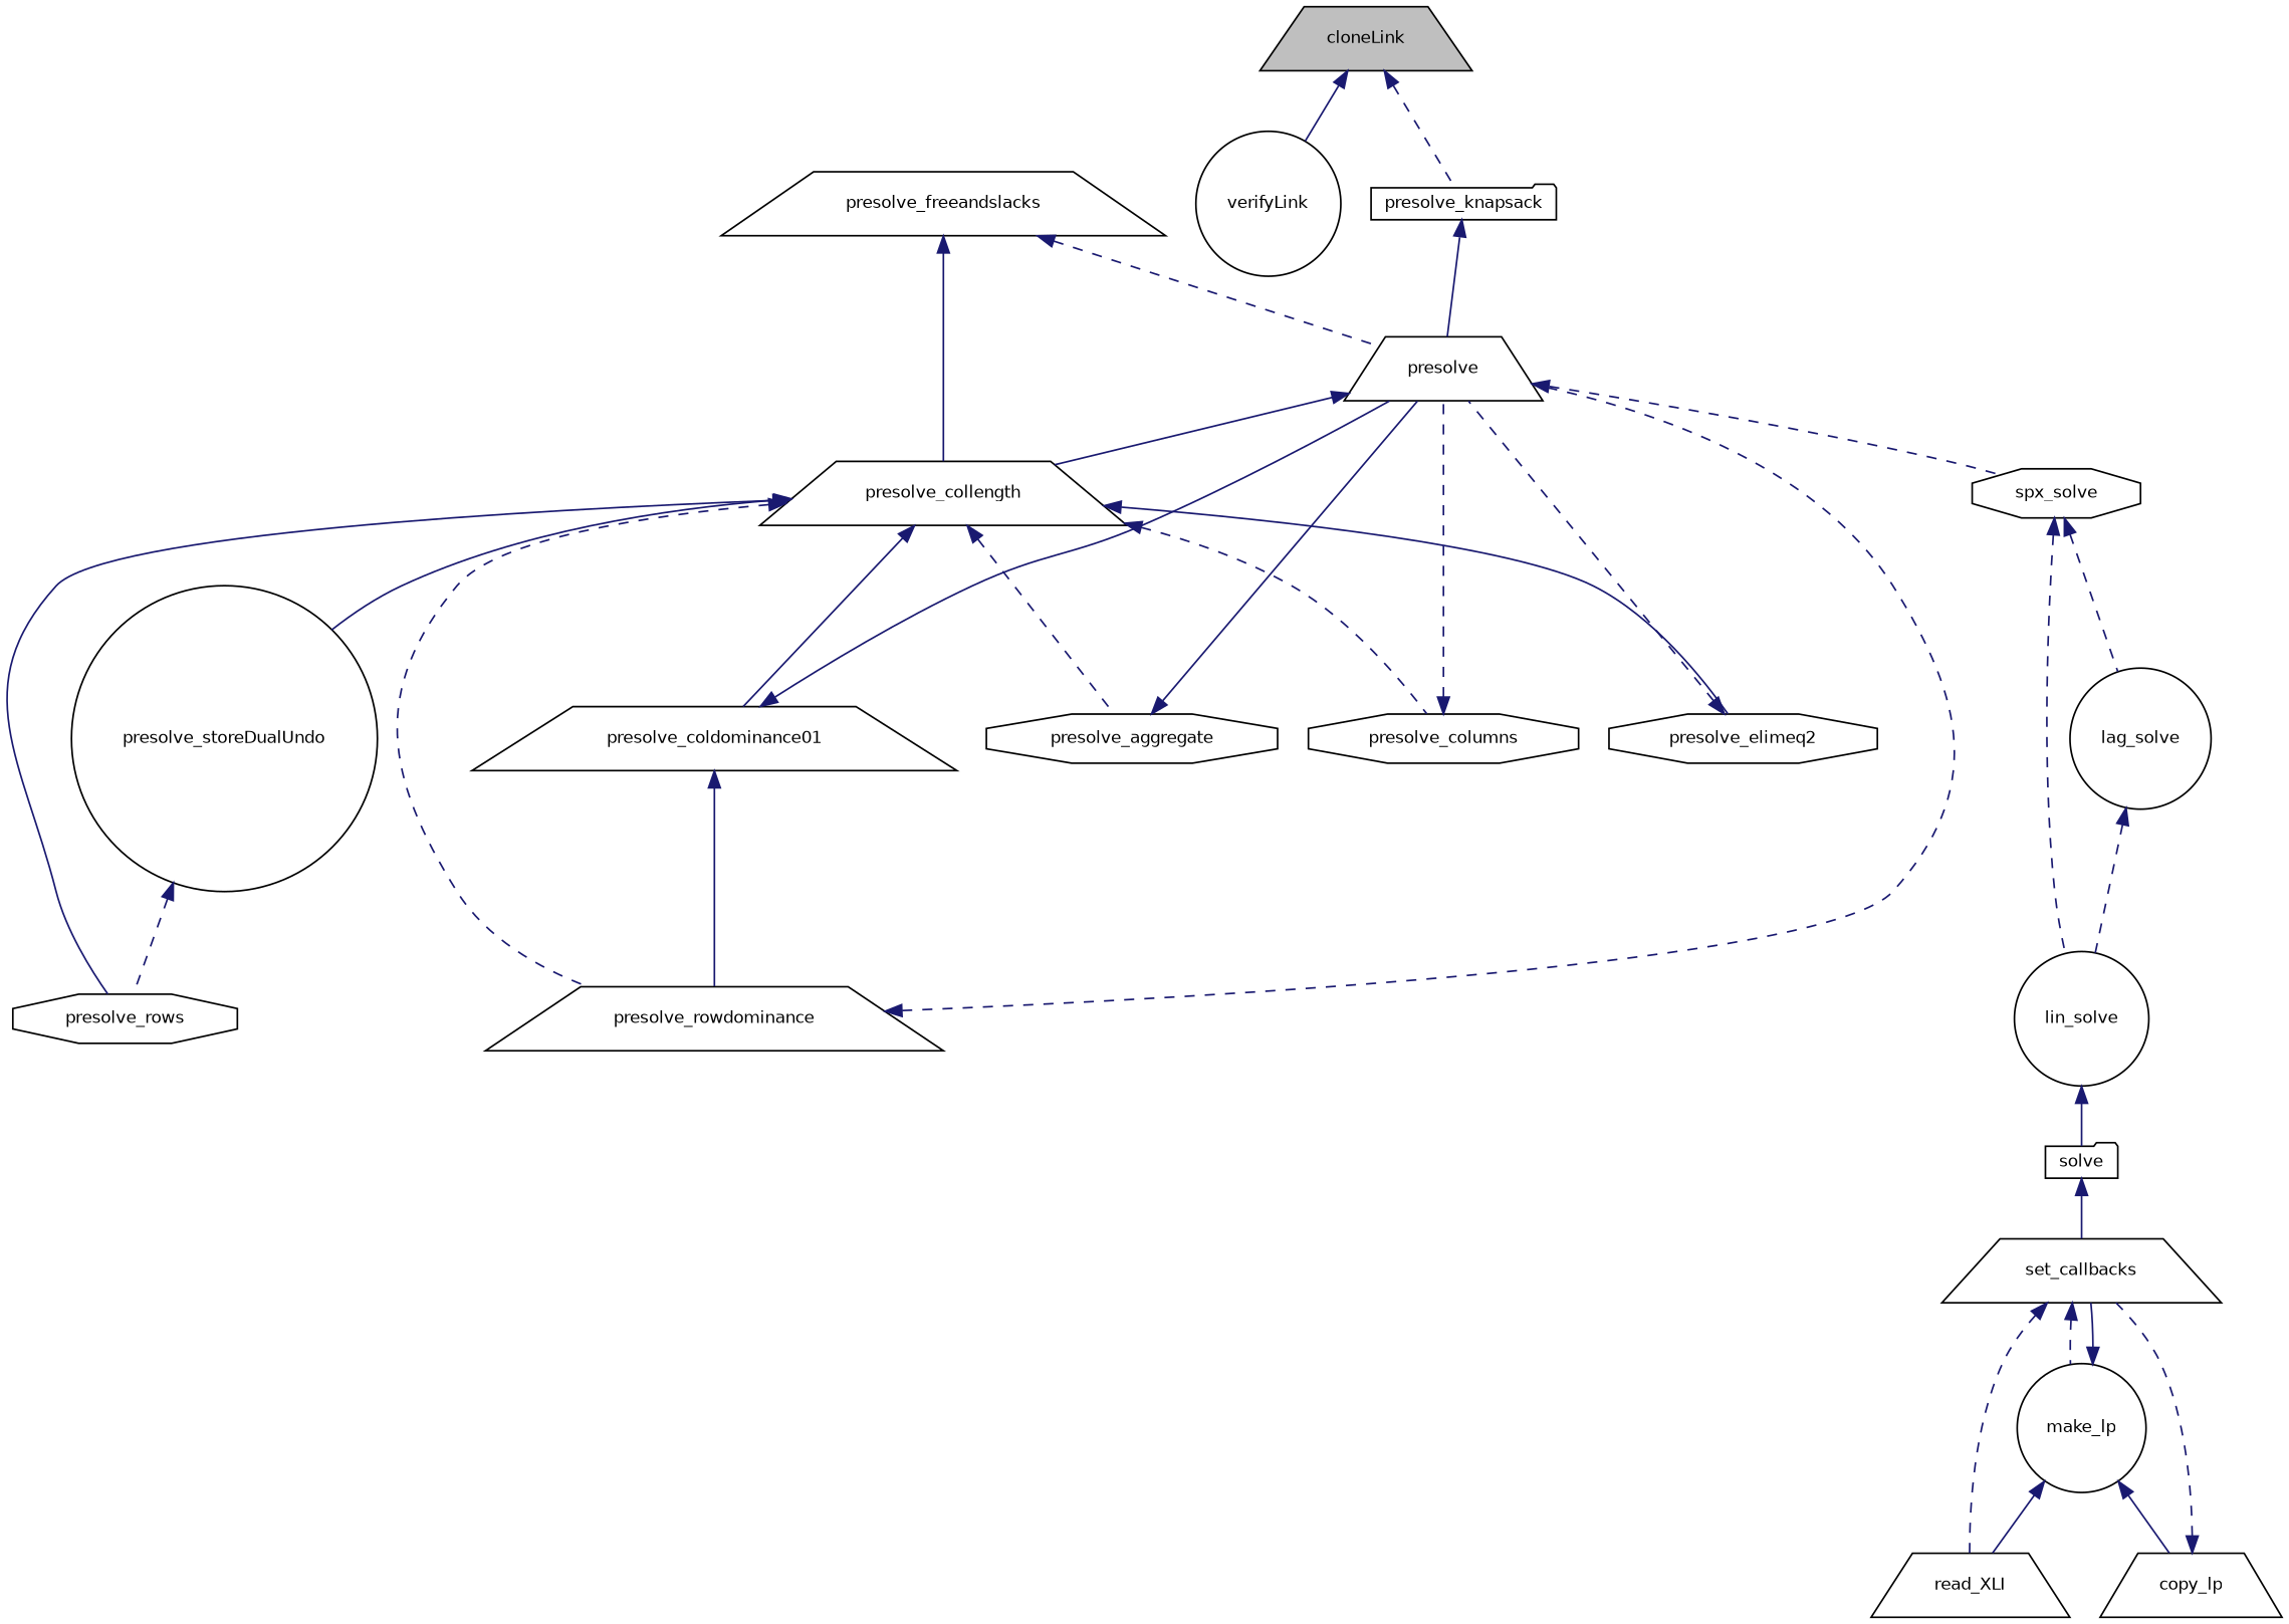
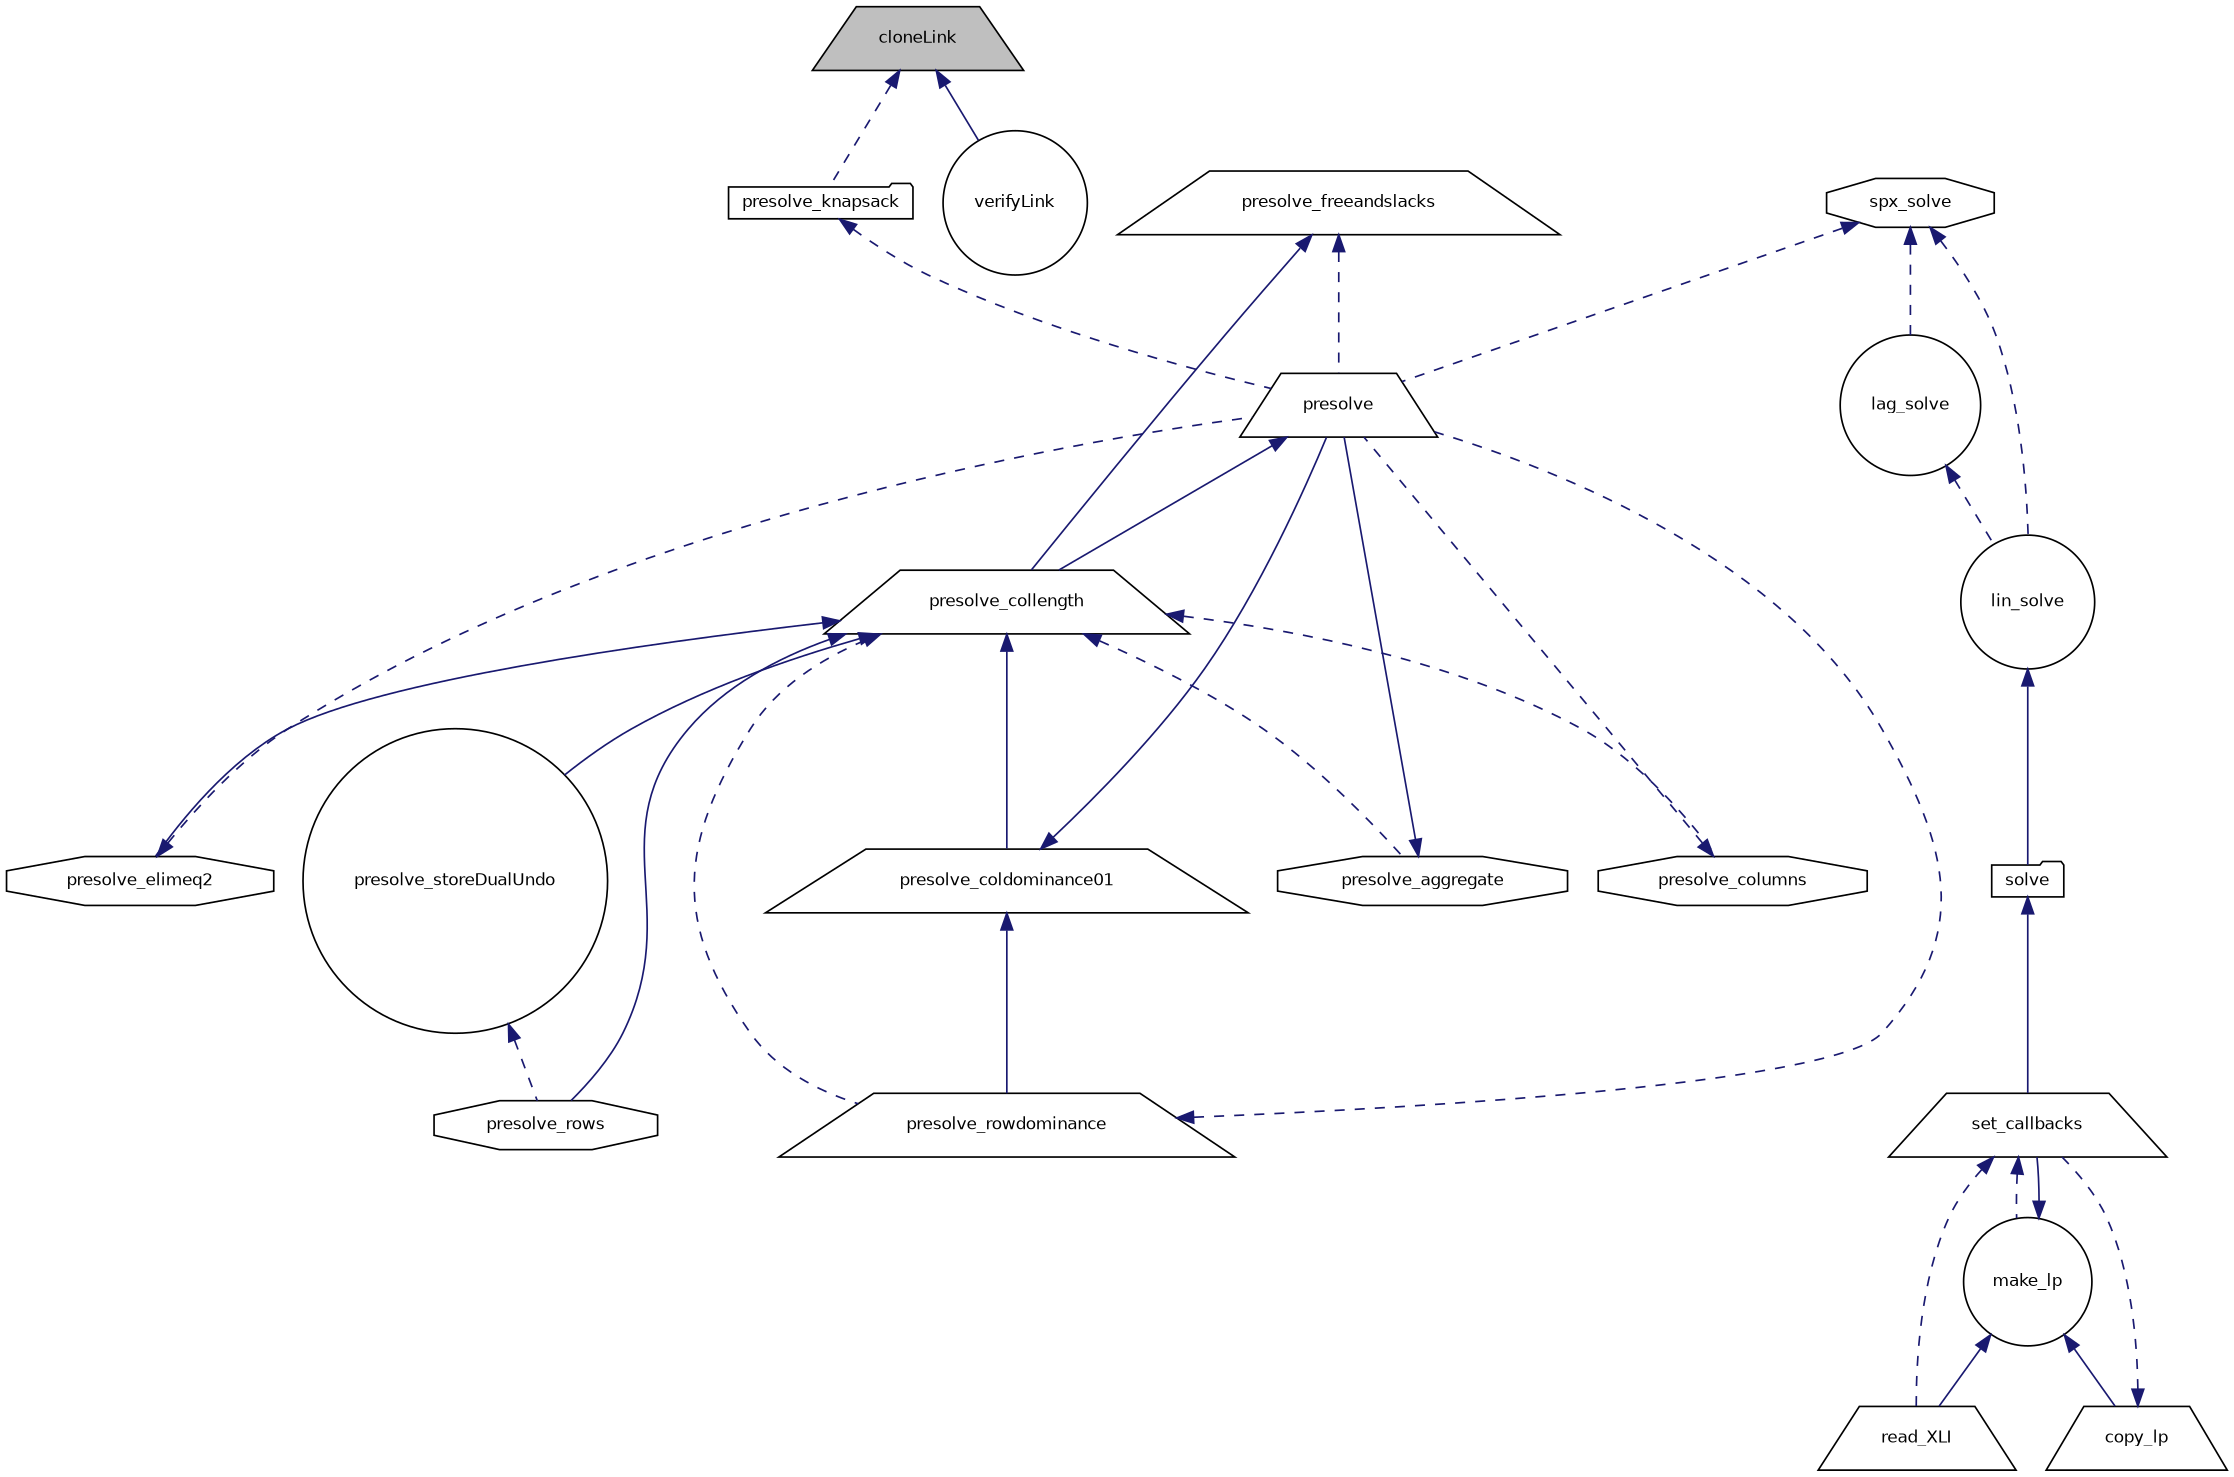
  digraph {
    rankdir=TB
    node [color=black fillcolor=white fontname=Helvetica fontsize=10 shape=trapezium style=filled]
    edge [color=midnightblue dir=back fontname=Helvetica fontsize=10 labelfontname=Helvetica labelfontsize=10 style=dashed]
    n1 [fillcolor=grey75 fontcolor=black height=0.2 label=cloneLink width=0.4]
    n2 [height=0.2 label=presolve_knapsack shape=folder width=0.4]
    n3 [height=0.2 label=verifyLink shape=circle width=0.4]
    n4 [height=0.2 label=presolve width=0.4]
    n5 [height=0.2 label=presolve_collength width=0.4]
    n6 [height=0.2 label=spx_solve shape=octagon width=0.4]
    n7 [height=0.2 label=presolve_storeDualUndo shape=circle width=0.4]
    n8 [height=0.2 label=presolve_rows shape=octagon width=0.4]
    n9 [height=0.2 label=presolve_elimeq2 shape=octagon width=0.4]
    n10 [height=0.2 label=presolve_rowdominance width=0.4]
    n11 [height=0.2 label=presolve_coldominance01 width=0.4]
    n12 [height=0.2 label=presolve_aggregate shape=octagon width=0.4]
    n13 [height=0.2 label=presolve_columns shape=octagon width=0.4]
    n14 [height=0.2 label=lag_solve shape=circle width=0.4]
    n15 [height=0.2 label=lin_solve shape=circle width=0.4]
    n16 [height=0.2 label=presolve_freeandslacks width=0.4]
    n17 [height=0.2 label=solve shape=folder width=0.4]
    n18 [height=0.2 label=set_callbacks width=0.4]
    n19 [height=0.2 label=make_lp shape=circle width=0.4]
    n20 [height=0.2 label=read_XLI width=0.4]
    n21 [height=0.2 label=copy_lp width=0.4]
    n1 -> n2
    n1 -> n3 [style=solid]
-   n2 -> n4 [style=solid]
+   n2 -> n4
    n4 -> n5 [style=solid]
-   n4 -> n6
+   n6 -> n4
    n5 -> n7 [style=solid]
    n5 -> n8 [style=solid]
    n5 -> n9 [style=solid]
    n5 -> n10
    n5 -> n11 [style=solid]
    n5 -> n12
    n5 -> n13
    n6 -> n14
    n6 -> n15
    n7 -> n8
    n9 -> n4
    n10 -> n4
    n11 -> n4 [style=solid]
    n11 -> n10 [style=solid]
    n12 -> n4 [style=solid]
    n13 -> n4
    n14 -> n15
    n15 -> n17 [style=solid]
    n16 -> n4
    n16 -> n5 [style=solid]
    n17 -> n18 [style=solid]
    n18 -> n19
    n18 -> n20
    n19 -> n18 [style=solid]
    n19 -> n20 [style=solid]
    n19 -> n21 [style=solid]
    n21 -> n18
  }
